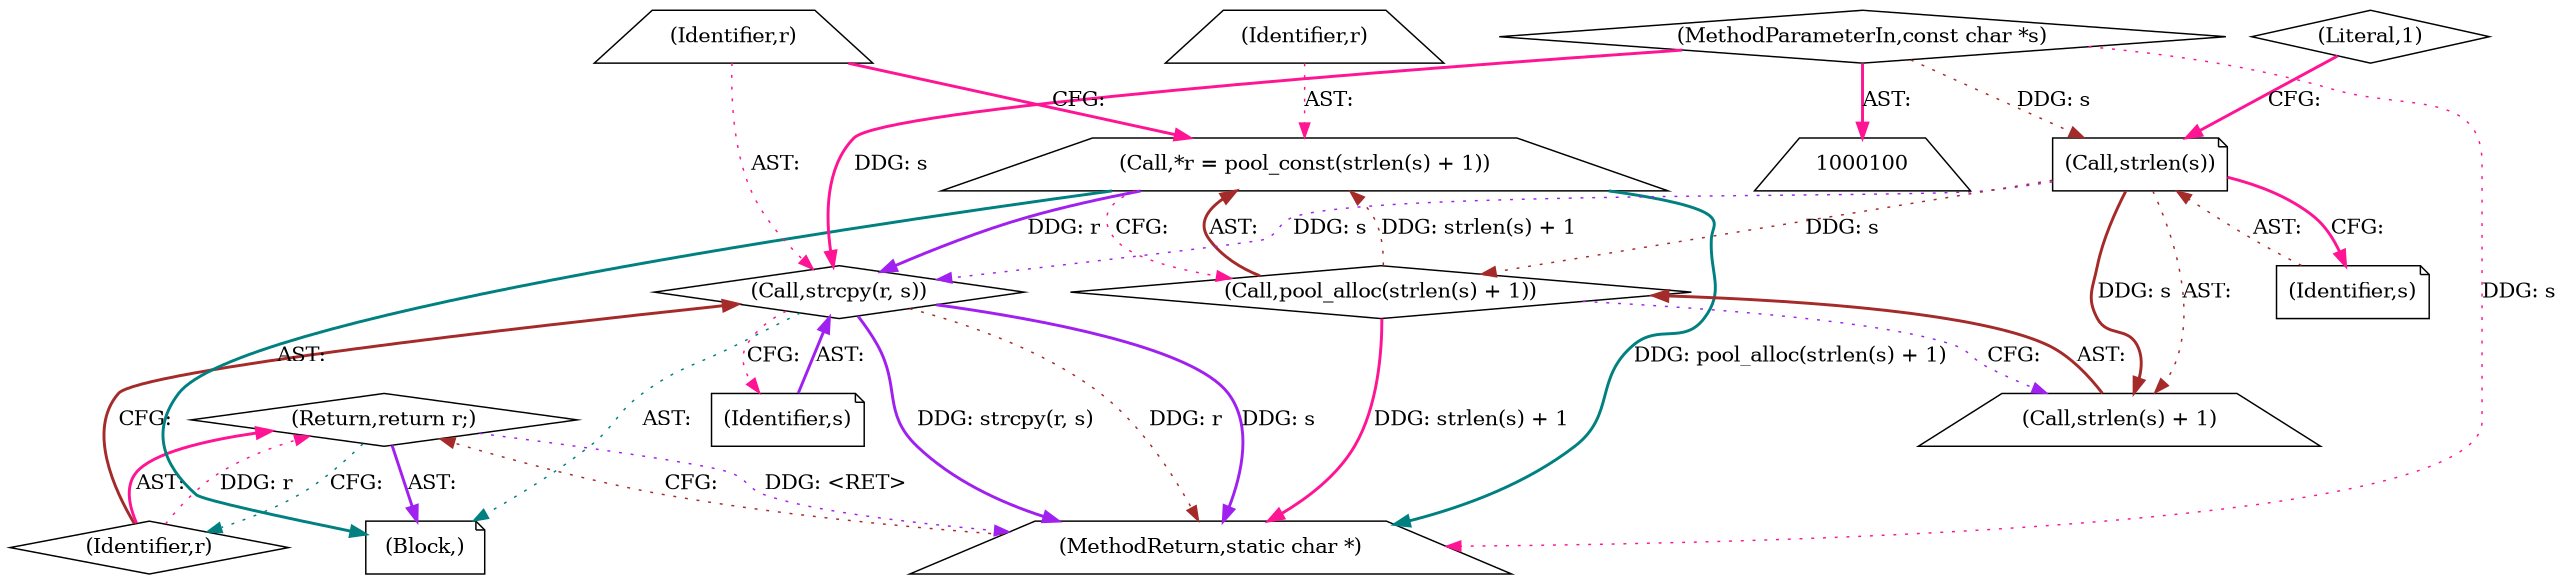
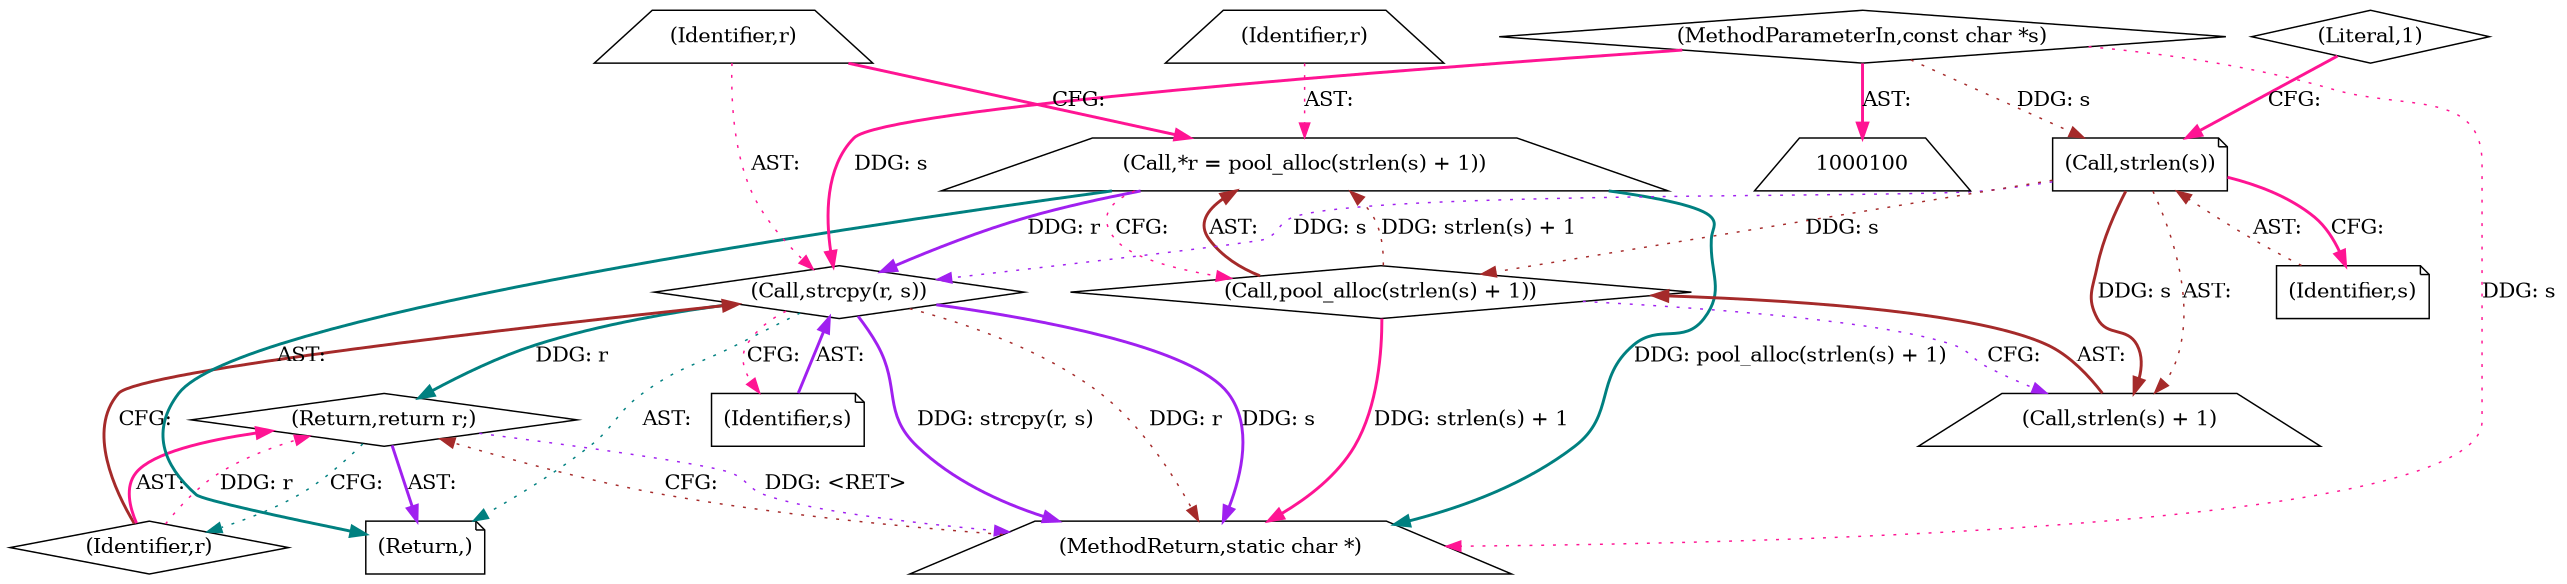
  digraph {
    node [shape=diamond]
    edge [color=deeppink style=bold]
    n1 [label="(Call,strcpy(r, s))"]
    n2 [label="(Return,return r;)"]
-   n3 [label="(Block,)" shape=note]
+   n3 [label="(Return,)" shape=note]
    n4 [label="(Identifier,s)" shape=note]
    n5 [label="(MethodReturn,static char *)" shape=trapezium]
    n6 [label="(Identifier,r)"]
-   n7 [label="(Call,*r = pool_const(strlen(s) + 1))" shape=trapezium]
+   n7 [label="(Call,*r = pool_alloc(strlen(s) + 1))" shape=trapezium]
    n8 [label="(Call,pool_alloc(strlen(s) + 1))"]
    n9 [label="(Call,strlen(s) + 1)" shape=trapezium]
    n10 [label="(Call,strlen(s))" shape=note]
    n11 [label="(Identifier,s)" shape=note]
    n12 [label="(MethodParameterIn,const char *s)"]
    1000100 [shape=trapezium]
    n14 [label="(Identifier,r)" shape=trapezium]
    n15 [label="(Identifier,r)" shape=trapezium]
    n16 [label="(Literal,1)"]
+   n1 -> n2 [color=teal label="DDG: r"]
    n1 -> n3 [color=teal label="AST: " style=dotted]
    n1 -> n4 [label="CFG: " style=dotted]
    n1 -> n5 [color=brown label="DDG: r" style=dotted]
    n1 -> n5 [color=purple label="DDG: strcpy(r, s)"]
    n1 -> n5 [color=purple label="DDG: s"]
    n2 -> n3 [color=purple label="AST: "]
    n2 -> n5 [color=purple label="DDG: <RET>" style=dotted]
    n2 -> n6 [color=teal label="CFG: " style=dotted]
    n4 -> n1 [color=purple label="AST: "]
    n5 -> n2 [color=brown label="CFG: " style=dotted]
    n6 -> n1 [color=brown label="CFG: "]
    n6 -> n2 [label="AST: "]
    n6 -> n2 [label="DDG: r" style=dotted]
    n7 -> n1 [color=purple label="DDG: r"]
    n7 -> n3 [color=teal label="AST: "]
    n7 -> n5 [color=teal label="DDG: pool_alloc(strlen(s) + 1)"]
    n7 -> n8 [label="CFG: " style=dotted]
    n8 -> n5 [label="DDG: strlen(s) + 1"]
    n8 -> n7 [color=brown label="AST: "]
    n8 -> n7 [color=brown label="DDG: strlen(s) + 1" style=dotted]
    n8 -> n9 [color=purple label="CFG: " style=dotted]
    n9 -> n8 [color=brown label="AST: "]
    n10 -> n1 [color=purple label="DDG: s" style=dotted]
    n10 -> n8 [color=brown label="DDG: s" style=dotted]
    n10 -> n9 [color=brown label="AST: " style=dotted]
    n10 -> n9 [color=brown label="DDG: s"]
    n10 -> n11 [label="CFG: "]
    n11 -> n10 [color=brown label="AST: " style=dotted]
    n12 -> n1 [label="DDG: s"]
    n12 -> n5 [label="DDG: s" style=dotted]
    n12 -> n10 [color=brown label="DDG: s" style=dotted]
    n12 -> 1000100 [label="AST: "]
    n14 -> n1 [label="AST: " style=dotted]
    n14 -> n7 [label="CFG: "]
    n15 -> n7 [label="AST: " style=dotted]
    n16 -> n10 [label="CFG: "]
  }
